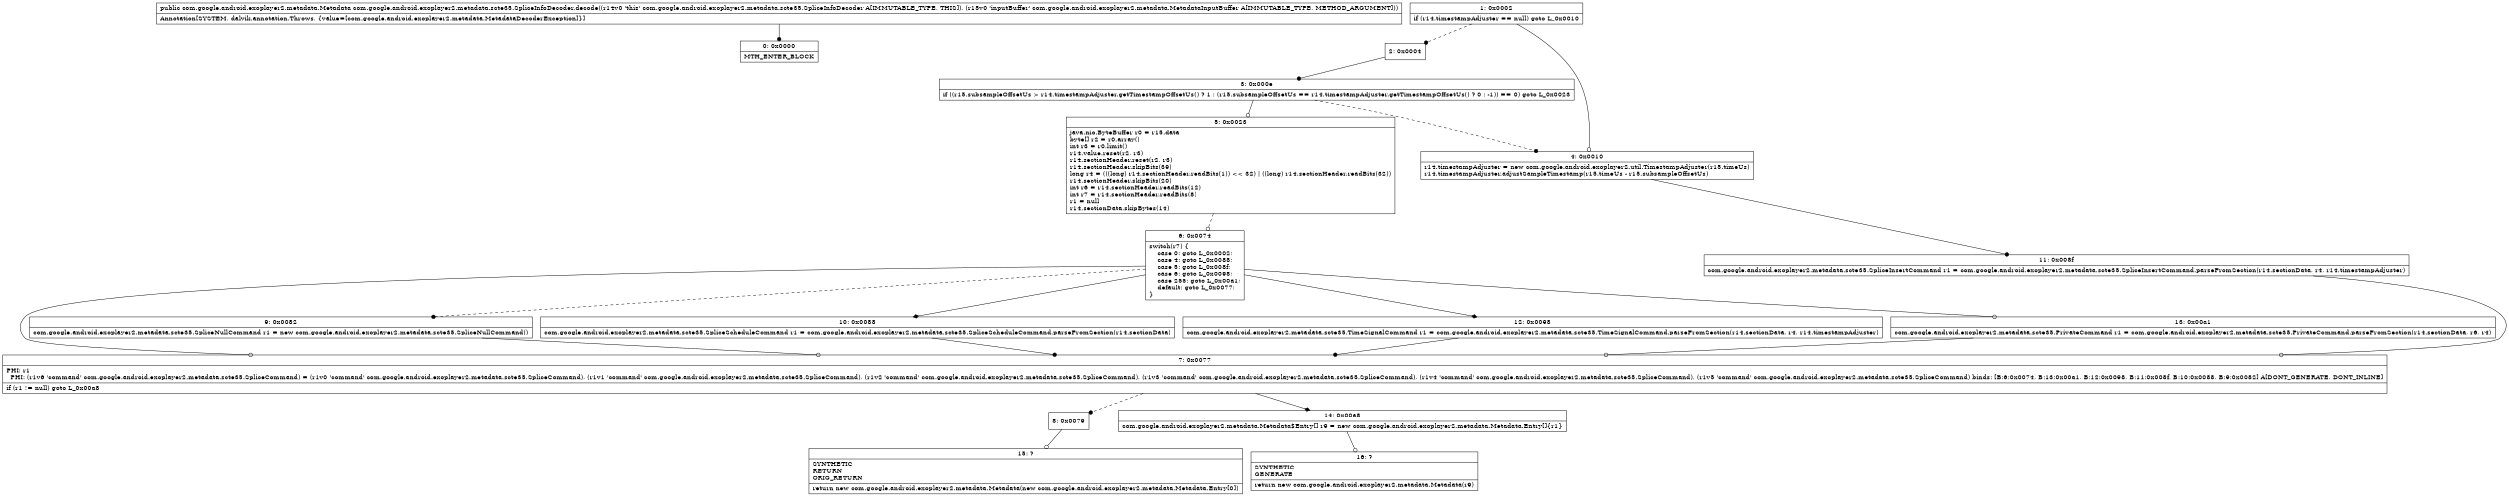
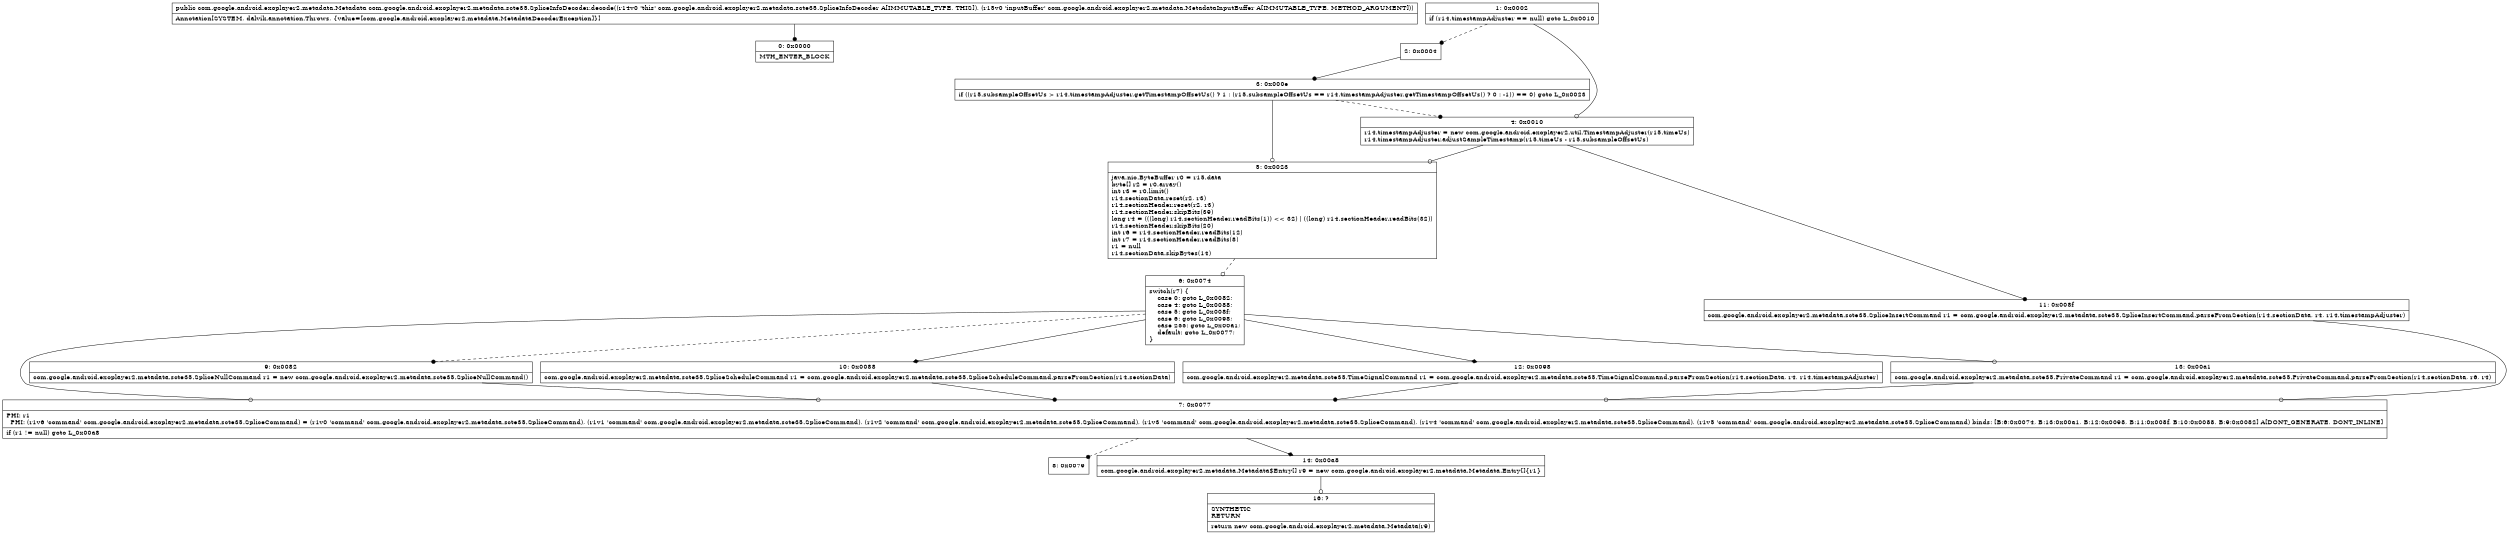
  digraph {
    node [shape=record]
    edge [arrowhead=odot]
    n1 [label="{0\:\ 0x0000|MTH_ENTER_BLOCK\l}"]
    n2 [label="{1\:\ 0x0002|if (r14.timestampAdjuster == null) goto L_0x0010\l}"]
    n3 [label="{2\:\ 0x0004}"]
    n4 [label="{4\:\ 0x0010|r14.timestampAdjuster = new com.google.android.exoplayer2.util.TimestampAdjuster(r15.timeUs)\lr14.timestampAdjuster.adjustSampleTimestamp(r15.timeUs \- r15.subsampleOffsetUs)\l}"]
    n5 [label="{3\:\ 0x000e|if ((r15.subsampleOffsetUs \> r14.timestampAdjuster.getTimestampOffsetUs() ? 1 : (r15.subsampleOffsetUs == r14.timestampAdjuster.getTimestampOffsetUs() ? 0 : \-1)) == 0) goto L_0x0023\l}"]
-   n6 [label="{5\:\ 0x0023|java.nio.ByteBuffer r0 = r15.data\lbyte[] r2 = r0.array()\lint r3 = r0.limit()\lr14.value.reset(r2, r3)\lr14.sectionHeader.reset(r2, r3)\lr14.sectionHeader.skipBits(39)\llong r4 = (((long) r14.sectionHeader.readBits(1)) \<\< 32) \| ((long) r14.sectionHeader.readBits(32))\lr14.sectionHeader.skipBits(20)\lint r6 = r14.sectionHeader.readBits(12)\lint r7 = r14.sectionHeader.readBits(8)\lr1 = null\lr14.sectionData.skipBytes(14)\l}"]
+   n6 [label="{5\:\ 0x0023|java.nio.ByteBuffer r0 = r15.data\lbyte[] r2 = r0.array()\lint r3 = r0.limit()\lr14.sectionData.reset(r2, r3)\lr14.sectionHeader.reset(r2, r3)\lr14.sectionHeader.skipBits(39)\llong r4 = (((long) r14.sectionHeader.readBits(1)) \<\< 32) \| ((long) r14.sectionHeader.readBits(32))\lr14.sectionHeader.skipBits(20)\lint r6 = r14.sectionHeader.readBits(12)\lint r7 = r14.sectionHeader.readBits(8)\lr1 = null\lr14.sectionData.skipBytes(14)\l}"]
    n7 [label="{11\:\ 0x008f|com.google.android.exoplayer2.metadata.scte35.SpliceInsertCommand r1 = com.google.android.exoplayer2.metadata.scte35.SpliceInsertCommand.parseFromSection(r14.sectionData, r4, r14.timestampAdjuster)\l}"]
-   n8 [label="{6\:\ 0x0074|switch(r7) \{\l    case 0: goto L_0x0002;\l    case 4: goto L_0x0088;\l    case 5: goto L_0x008f;\l    case 6: goto L_0x0098;\l    case 255: goto L_0x00a1;\l    default: goto L_0x0077;\l\}\l}"]
+   n8 [label="{6\:\ 0x0074|switch(r7) \{\l    case 0: goto L_0x0082;\l    case 4: goto L_0x0088;\l    case 5: goto L_0x008f;\l    case 6: goto L_0x0098;\l    case 255: goto L_0x00a1;\l    default: goto L_0x0077;\l\}\l}"]
    n9 [label="{7\:\ 0x0077|PHI: r1 \l  PHI: (r1v6 'command' com.google.android.exoplayer2.metadata.scte35.SpliceCommand) = (r1v0 'command' com.google.android.exoplayer2.metadata.scte35.SpliceCommand), (r1v1 'command' com.google.android.exoplayer2.metadata.scte35.SpliceCommand), (r1v2 'command' com.google.android.exoplayer2.metadata.scte35.SpliceCommand), (r1v3 'command' com.google.android.exoplayer2.metadata.scte35.SpliceCommand), (r1v4 'command' com.google.android.exoplayer2.metadata.scte35.SpliceCommand), (r1v5 'command' com.google.android.exoplayer2.metadata.scte35.SpliceCommand) binds: [B:6:0x0074, B:13:0x00a1, B:12:0x0098, B:11:0x008f, B:10:0x0088, B:9:0x0082] A[DONT_GENERATE, DONT_INLINE]\l|if (r1 != null) goto L_0x00a8\l}"]
    n10 [label="{9\:\ 0x0082|com.google.android.exoplayer2.metadata.scte35.SpliceNullCommand r1 = new com.google.android.exoplayer2.metadata.scte35.SpliceNullCommand()\l}"]
    n11 [label="{10\:\ 0x0088|com.google.android.exoplayer2.metadata.scte35.SpliceScheduleCommand r1 = com.google.android.exoplayer2.metadata.scte35.SpliceScheduleCommand.parseFromSection(r14.sectionData)\l}"]
    n12 [label="{12\:\ 0x0098|com.google.android.exoplayer2.metadata.scte35.TimeSignalCommand r1 = com.google.android.exoplayer2.metadata.scte35.TimeSignalCommand.parseFromSection(r14.sectionData, r4, r14.timestampAdjuster)\l}"]
    n13 [label="{13\:\ 0x00a1|com.google.android.exoplayer2.metadata.scte35.PrivateCommand r1 = com.google.android.exoplayer2.metadata.scte35.PrivateCommand.parseFromSection(r14.sectionData, r6, r4)\l}"]
    n14 [label="{8\:\ 0x0079}"]
    n15 [label="{14\:\ 0x00a8|com.google.android.exoplayer2.metadata.Metadata$Entry[] r9 = new com.google.android.exoplayer2.metadata.Metadata.Entry[]\{r1\}\l}"]
-   n16 [label="{15\:\ ?|SYNTHETIC\lRETURN\lORIG_RETURN\l|return new com.google.android.exoplayer2.metadata.Metadata(new com.google.android.exoplayer2.metadata.Metadata.Entry[0])\l}"]
-   n17 [label="{16\:\ ?|SYNTHETIC\lGENERATE\l|return new com.google.android.exoplayer2.metadata.Metadata(r9)\l}"]
+   n17 [label="{16\:\ ?|SYNTHETIC\lRETURN\l|return new com.google.android.exoplayer2.metadata.Metadata(r9)\l}"]
    n18 [label="{public com.google.android.exoplayer2.metadata.Metadata com.google.android.exoplayer2.metadata.scte35.SpliceInfoDecoder.decode((r14v0 'this' com.google.android.exoplayer2.metadata.scte35.SpliceInfoDecoder A[IMMUTABLE_TYPE, THIS]), (r15v0 'inputBuffer' com.google.android.exoplayer2.metadata.MetadataInputBuffer A[IMMUTABLE_TYPE, METHOD_ARGUMENT]))  | Annotation[SYSTEM, dalvik.annotation.Throws, \{value=[com.google.android.exoplayer2.metadata.MetadataDecoderException]\}]\l}"]
    n2 -> n3 [arrowhead=dot style=dashed]
    n2 -> n4
    n3 -> n5 [arrowhead=dot]
+   n4 -> n6
    n4 -> n7 [arrowhead=dot]
    n5 -> n4 [arrowhead=dot style=dashed]
    n5 -> n6
    n6 -> n8 [style=dashed]
    n7 -> n9
    n8 -> n9
    n8 -> n10 [arrowhead=dot style=dashed]
    n8 -> n11 [arrowhead=diamond]
    n8 -> n12 [arrowhead=diamond]
    n8 -> n13
    n9 -> n14 [arrowhead=dot style=dashed]
    n9 -> n15 [arrowhead=diamond]
    n10 -> n9
    n11 -> n9 [arrowhead=dot]
    n12 -> n9 [arrowhead=dot]
    n13 -> n9
-   n14 -> n16
    n15 -> n17
    n18 -> n1 [arrowhead=dot]
  }
